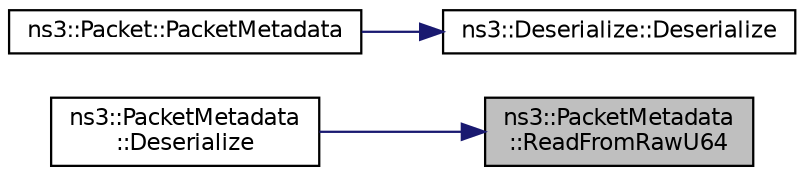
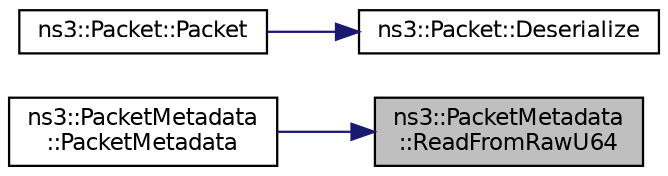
  digraph {
    rankdir=RL
    node [color=black fillcolor=white fontname=Helvetica fontsize=10 shape=record style=filled]
    edge [color=midnightblue dir=back fontname=Helvetica fontsize=10 labelfontname=Helvetica labelfontsize=10 style=solid]
    n1 [fillcolor=grey75 fontcolor=black height=0.2 label="ns3::PacketMetadata\l::ReadFromRawU64" width=0.4]
-   n2 [height=0.2 label="ns3::PacketMetadata\l::Deserialize" width=0.4]
-   n3 [height=0.2 label="ns3::Deserialize::Deserialize" width=0.4]
-   n4 [height=0.2 label="ns3::Packet::PacketMetadata" width=0.4]
+   n2 [height=0.2 label="ns3::PacketMetadata\l::PacketMetadata" width=0.4]
+   n3 [height=0.2 label="ns3::Packet::Deserialize" width=0.4]
+   n4 [height=0.2 label="ns3::Packet::Packet" width=0.4]
    n1 -> n2
    n3 -> n4
  }
